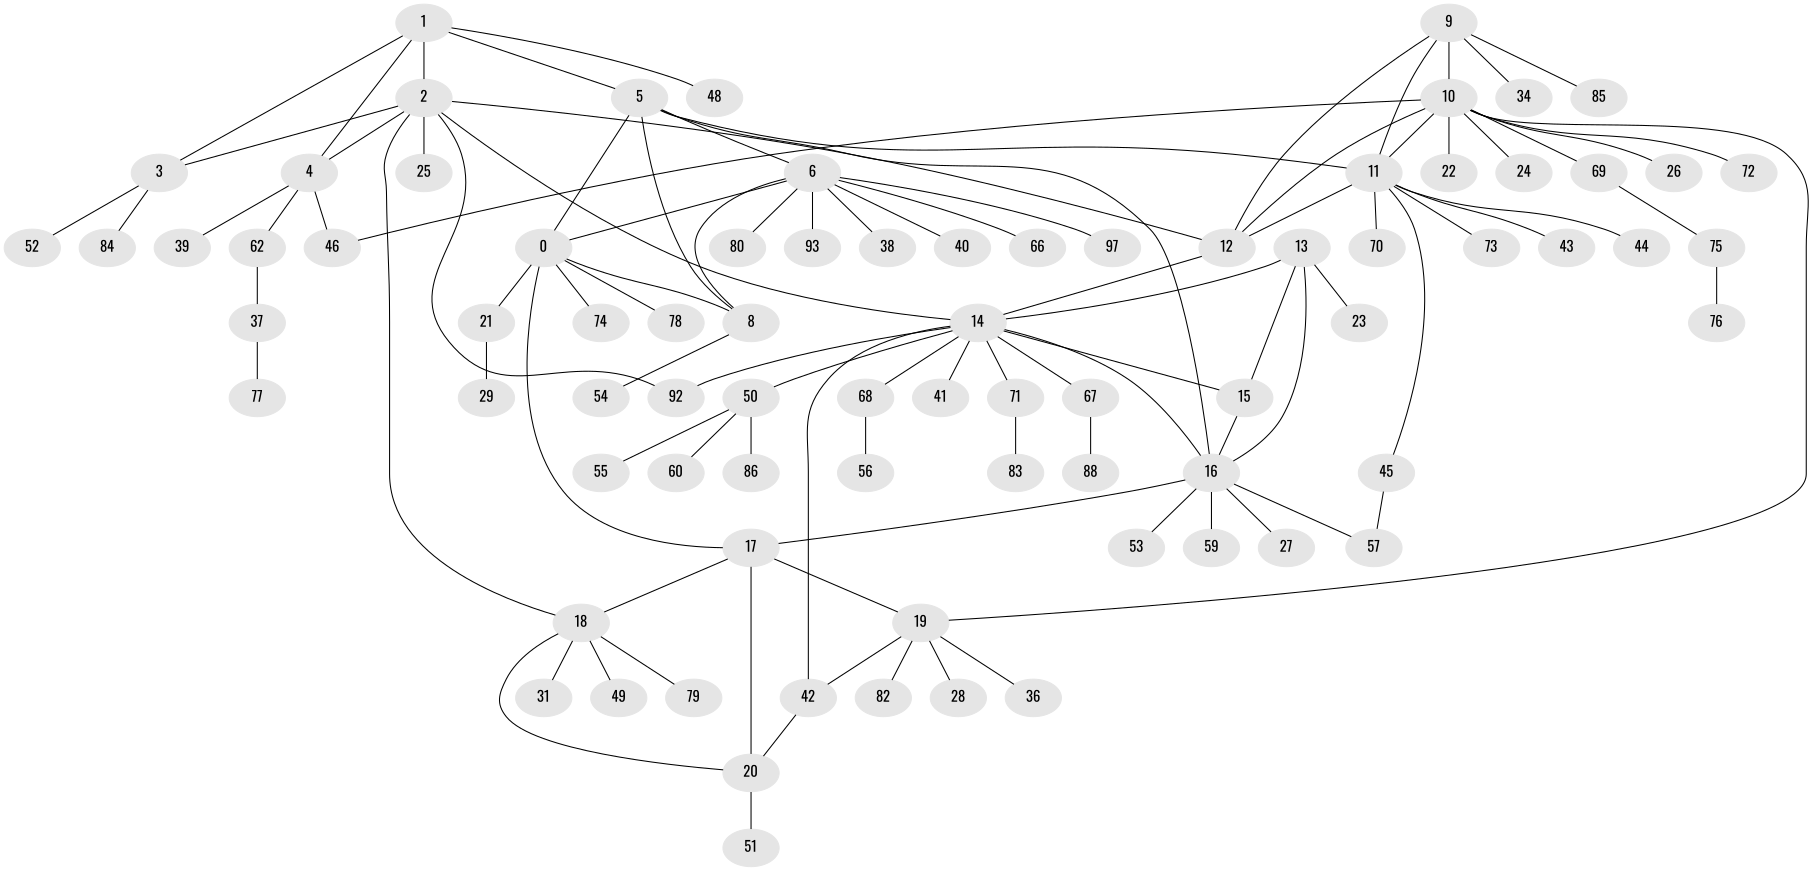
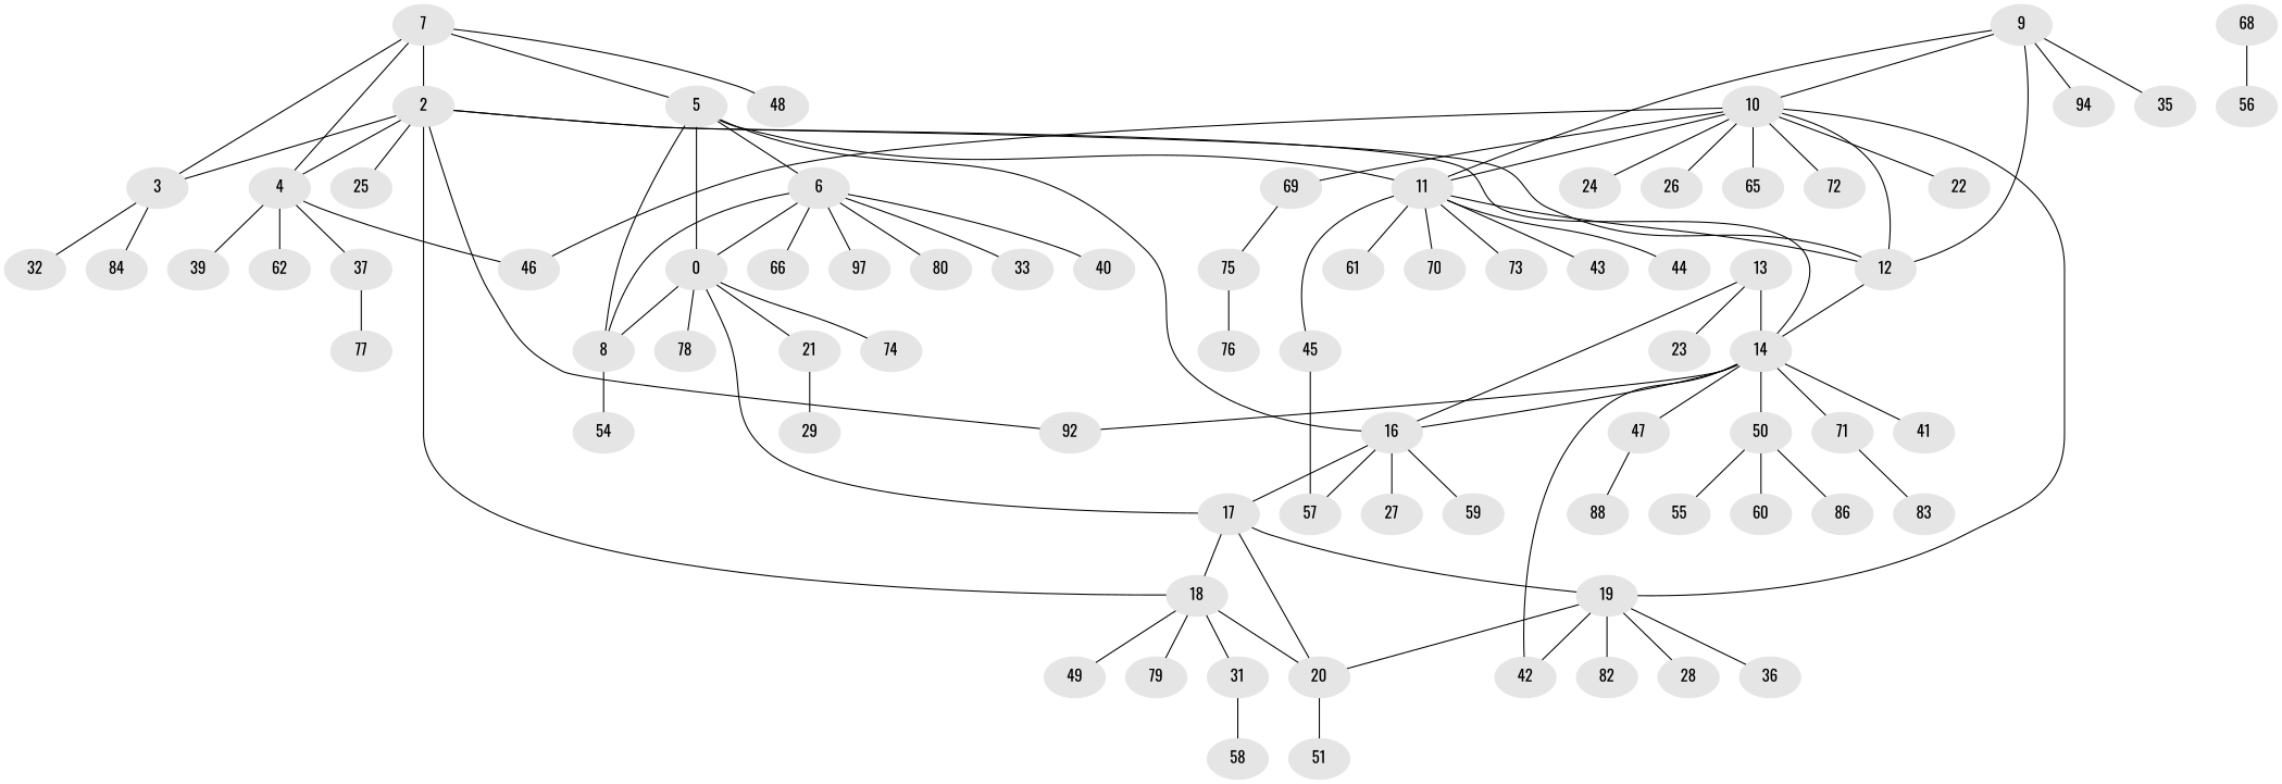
  graph {
    fontname=Oswald
    node [color=gray90 fontname=Oswald style=filled]
    edge [fontname=Oswald]
-   1
+   1 [label=7]
    2
    3
    4
    5
    48
    12
    14
    18
    25
    n11 [label=92]
-   32 [label=52]
+   32
    84
    37
    39
    46
    62
    6
    n19 [label=0]
    8
    11
    16
-   15
    41
    42
-   47 [label=67]
+   47
    50
    68
    71
    20
    31
    49
    79
    77
-   33 [label=93]
-   38
+   33
    40
    66
    n39 [label=97]
    80
    17
    21
    74
    78
    54
    43
    44
    45
+   61
    70
    73
    27
-   53
    57
    59
    19
    29
    9
    10
-   34
-   35 [label=85]
+   34 [label=94]
+   35
    22
    24
    26
+   65
    69
    72
    28
    36
    82
    75
    13
    23
    n74 [label=88]
    55
    60
    n77 [label=86]
    56
    83
    51
+   58
    76
    1 -- 2
    1 -- 3
    1 -- 4
    1 -- 5
    1 -- 48
    2 -- 3
    2 -- 4
    2 -- 12
    2 -- 14
    2 -- 18
    2 -- 25
    2 -- n11
    3 -- 32
    3 -- 84
-   62 -- 37
+   4 -- 37
    4 -- 39
    4 -- 46
    4 -- 62
    5 -- 6
    5 -- n19
    5 -- 8
    5 -- 11
    5 -- 16
    12 -- 14
    14 -- n11
    14 -- 16
-   14 -- 15
    14 -- 41
    14 -- 42
    14 -- 47
    14 -- 50
-   14 -- 68
    14 -- 71
    18 -- 20
    18 -- 31
    18 -- 49
    18 -- 79
    37 -- 77
    6 -- n19
    6 -- 8
    6 -- 33
-   6 -- 38
    6 -- 40
    6 -- 66
    6 -- n39
    6 -- 80
    n19 -- 8
    n19 -- 17
    n19 -- 21
    n19 -- 74
    n19 -- 78
    8 -- 54
    11 -- 12
    11 -- 43
    11 -- 44
    11 -- 45
+   11 -- 61
    11 -- 70
    11 -- 73
    16 -- 17
    16 -- 27
-   16 -- 53
    16 -- 57
    16 -- 59
-   15 -- 16
    47 -- n74
    50 -- 55
    50 -- 60
    50 -- n77
    68 -- 56
    71 -- 83
    20 -- 51
+   31 -- 58
    17 -- 18
    17 -- 20
    17 -- 19
    21 -- 29
    45 -- 57
    19 -- 42
-   42 -- 20
+   19 -- 20
    19 -- 28
    19 -- 36
    19 -- 82
    9 -- 12
    9 -- 11
    9 -- 10
    9 -- 34
    9 -- 35
    10 -- 12
    10 -- 46
    10 -- 11
    10 -- 19
    10 -- 22
    10 -- 24
    10 -- 26
+   10 -- 65
    10 -- 69
    10 -- 72
    69 -- 75
    75 -- 76
    13 -- 14
    13 -- 16
-   13 -- 15
    13 -- 23
  }
